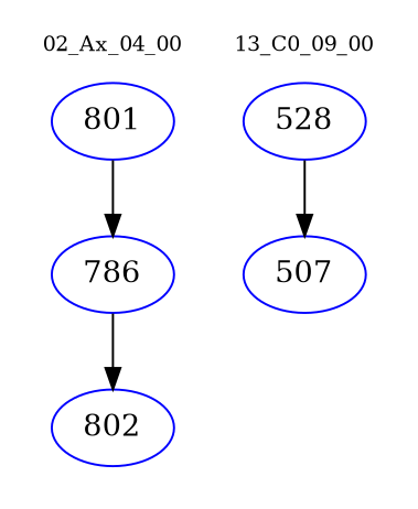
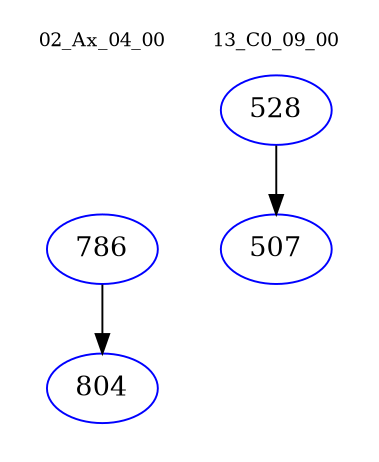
  digraph {
    node [color=blue]
    edge [color=black]
-   n1 [label=801]
    n2 [label=786]
-   n3 [label=802]
+   n3 [label=804]
    n4 [label=528]
    n5 [label=507]
    subgraph cluster_1 {
      color=white
      fontsize=10
      label="02_Ax_04_00"
-     n1
      n2
      n3
    }
    subgraph cluster_2 {
      color=white
      fontsize=10
      label="13_C0_09_00"
      n4
      n5
    }
-   n1 -> n2
    n2 -> n3
    n4 -> n5
  }
